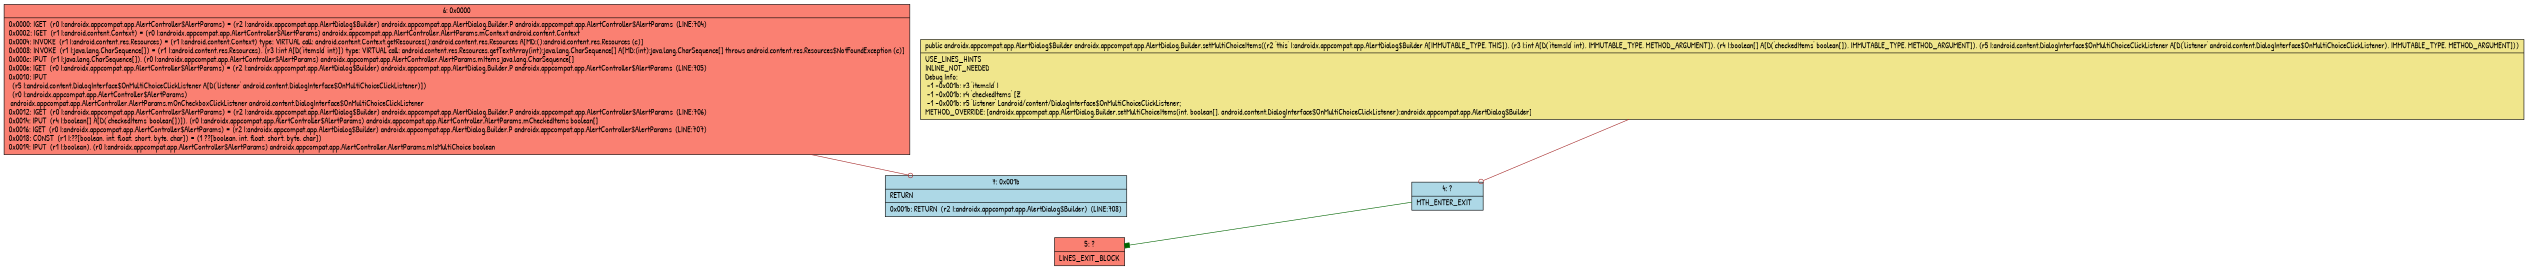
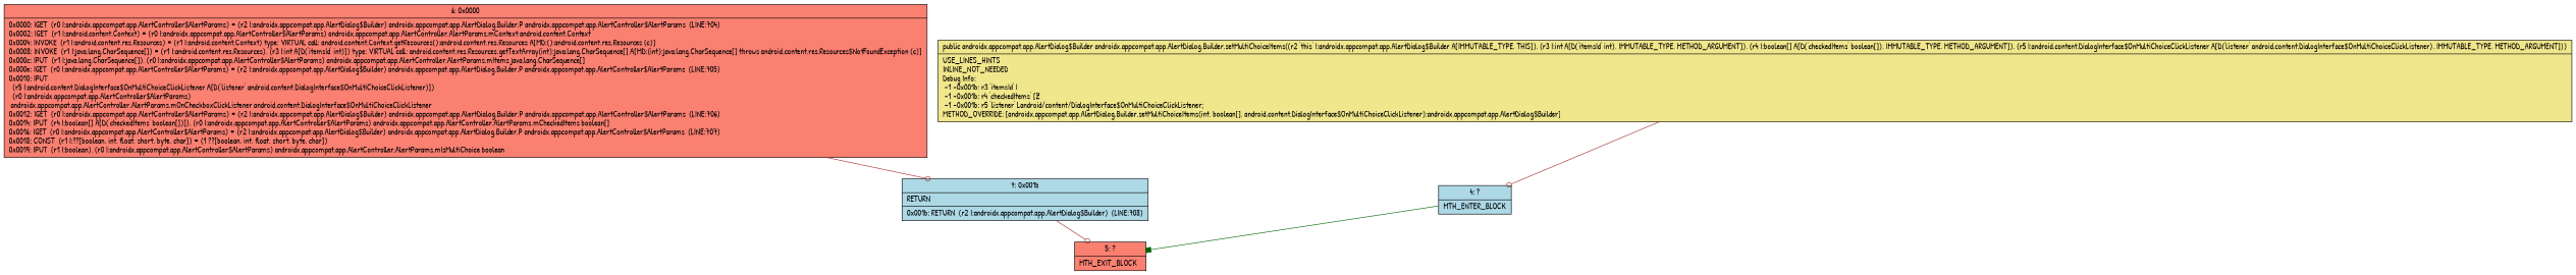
  digraph {
    fontname="Patrick Hand"
    node [fillcolor=lightblue fontname="Patrick Hand" shape=record style=filled]
    edge [arrowhead=odot color=brown fontname="Patrick Hand"]
-   n1 [label="{4\:\ ?|MTH_ENTER_EXIT\l}"]
-   n2 [fillcolor=salmon label="{5\:\ ?|LINES_EXIT_BLOCK\l}"]
+   n1 [label="{4\:\ ?|MTH_ENTER_BLOCK\l}"]
+   n2 [fillcolor=salmon label="{5\:\ ?|MTH_EXIT_BLOCK\l}"]
    n3 [fillcolor=salmon label="{6\:\ 0x0000|0x0000: IGET  (r0 I:androidx.appcompat.app.AlertController$AlertParams) = (r2 I:androidx.appcompat.app.AlertDialog$Builder) androidx.appcompat.app.AlertDialog.Builder.P androidx.appcompat.app.AlertController$AlertParams  (LINE:704)\l0x0002: IGET  (r1 I:android.content.Context) = (r0 I:androidx.appcompat.app.AlertController$AlertParams) androidx.appcompat.app.AlertController.AlertParams.mContext android.content.Context \l0x0004: INVOKE  (r1 I:android.content.res.Resources) = (r1 I:android.content.Context) type: VIRTUAL call: android.content.Context.getResources():android.content.res.Resources A[MD:():android.content.res.Resources (c)]\l0x0008: INVOKE  (r1 I:java.lang.CharSequence[]) = (r1 I:android.content.res.Resources), (r3 I:int A[D('itemsId' int)]) type: VIRTUAL call: android.content.res.Resources.getTextArray(int):java.lang.CharSequence[] A[MD:(int):java.lang.CharSequence[] throws android.content.res.Resources$NotFoundException (c)]\l0x000c: IPUT  (r1 I:java.lang.CharSequence[]), (r0 I:androidx.appcompat.app.AlertController$AlertParams) androidx.appcompat.app.AlertController.AlertParams.mItems java.lang.CharSequence[] \l0x000e: IGET  (r0 I:androidx.appcompat.app.AlertController$AlertParams) = (r2 I:androidx.appcompat.app.AlertDialog$Builder) androidx.appcompat.app.AlertDialog.Builder.P androidx.appcompat.app.AlertController$AlertParams  (LINE:705)\l0x0010: IPUT  \l  (r5 I:android.content.DialogInterface$OnMultiChoiceClickListener A[D('listener' android.content.DialogInterface$OnMultiChoiceClickListener)])\l  (r0 I:androidx.appcompat.app.AlertController$AlertParams)\l androidx.appcompat.app.AlertController.AlertParams.mOnCheckboxClickListener android.content.DialogInterface$OnMultiChoiceClickListener \l0x0012: IGET  (r0 I:androidx.appcompat.app.AlertController$AlertParams) = (r2 I:androidx.appcompat.app.AlertDialog$Builder) androidx.appcompat.app.AlertDialog.Builder.P androidx.appcompat.app.AlertController$AlertParams  (LINE:706)\l0x0014: IPUT  (r4 I:boolean[] A[D('checkedItems' boolean[])]), (r0 I:androidx.appcompat.app.AlertController$AlertParams) androidx.appcompat.app.AlertController.AlertParams.mCheckedItems boolean[] \l0x0016: IGET  (r0 I:androidx.appcompat.app.AlertController$AlertParams) = (r2 I:androidx.appcompat.app.AlertDialog$Builder) androidx.appcompat.app.AlertDialog.Builder.P androidx.appcompat.app.AlertController$AlertParams  (LINE:707)\l0x0018: CONST  (r1 I:??[boolean, int, float, short, byte, char]) = (1 ??[boolean, int, float, short, byte, char]) \l0x0019: IPUT  (r1 I:boolean), (r0 I:androidx.appcompat.app.AlertController$AlertParams) androidx.appcompat.app.AlertController.AlertParams.mIsMultiChoice boolean \l}"]
    n4 [label="{7\:\ 0x001b|RETURN\l|0x001b: RETURN  (r2 I:androidx.appcompat.app.AlertDialog$Builder)  (LINE:708)\l}"]
    n5 [fillcolor=khaki label="{public androidx.appcompat.app.AlertDialog$Builder androidx.appcompat.app.AlertDialog.Builder.setMultiChoiceItems((r2 'this' I:androidx.appcompat.app.AlertDialog$Builder A[IMMUTABLE_TYPE, THIS]), (r3 I:int A[D('itemsId' int), IMMUTABLE_TYPE, METHOD_ARGUMENT]), (r4 I:boolean[] A[D('checkedItems' boolean[]), IMMUTABLE_TYPE, METHOD_ARGUMENT]), (r5 I:android.content.DialogInterface$OnMultiChoiceClickListener A[D('listener' android.content.DialogInterface$OnMultiChoiceClickListener), IMMUTABLE_TYPE, METHOD_ARGUMENT]))  | USE_LINES_HINTS\lINLINE_NOT_NEEDED\lDebug Info:\l  \-1 \-0x001b: r3 'itemsId' I\l  \-1 \-0x001b: r4 'checkedItems' [Z\l  \-1 \-0x001b: r5 'listener' Landroid\/content\/DialogInterface$OnMultiChoiceClickListener;\lMETHOD_OVERRIDE: [androidx.appcompat.app.AlertDialog.Builder.setMultiChoiceItems(int, boolean[], android.content.DialogInterface$OnMultiChoiceClickListener):androidx.appcompat.app.AlertDialog$Builder]\l}"]
    n1 -> n2 [arrowhead=box color=darkgreen]
    n3 -> n4
+   n4 -> n2
    n5 -> n1
  }
